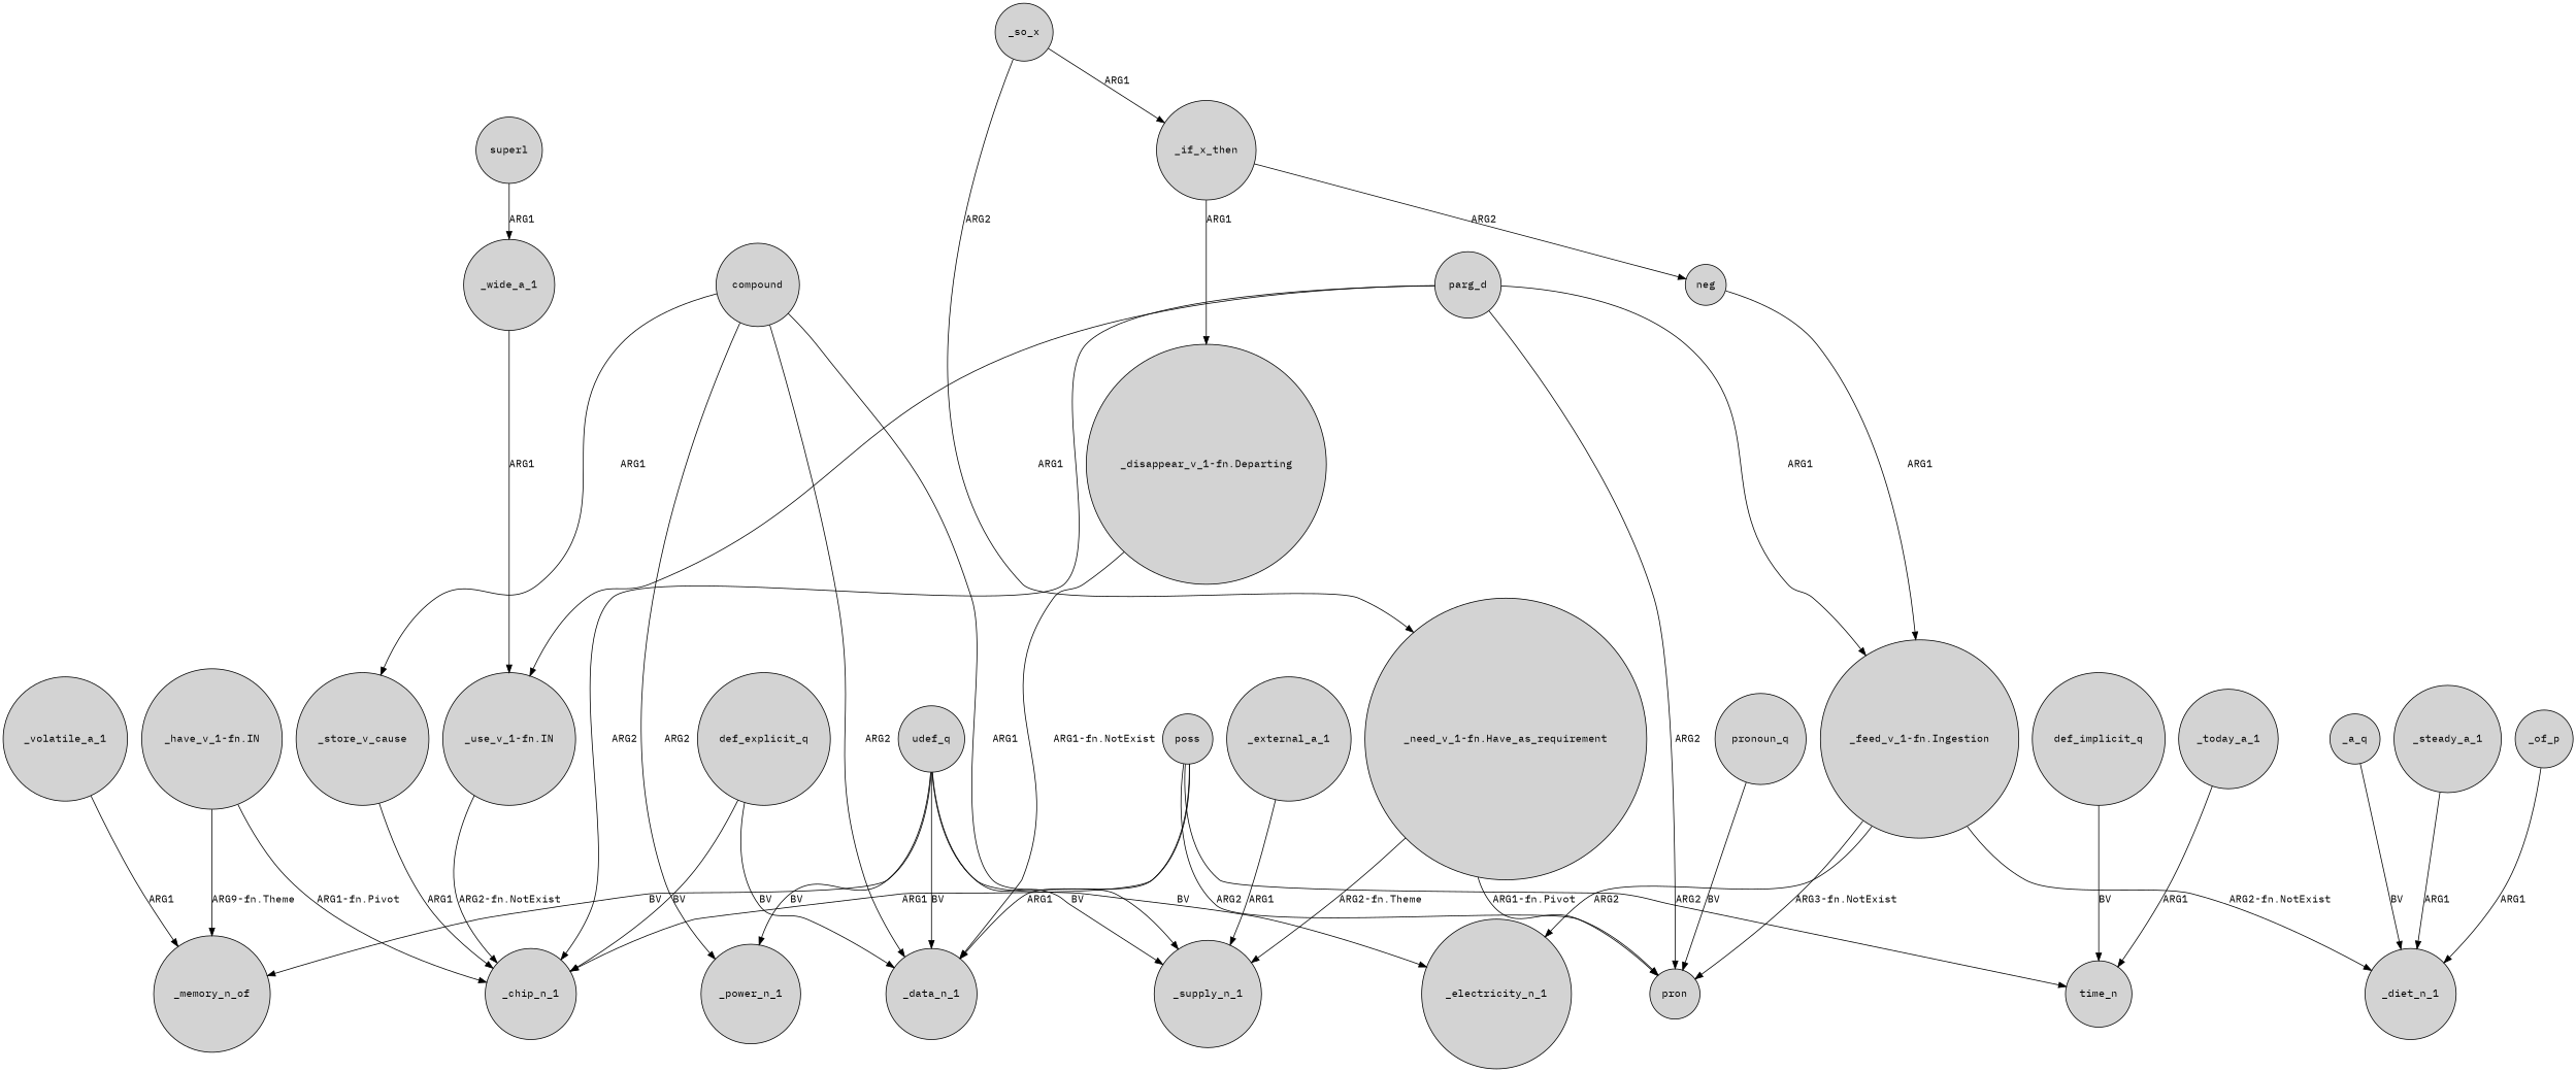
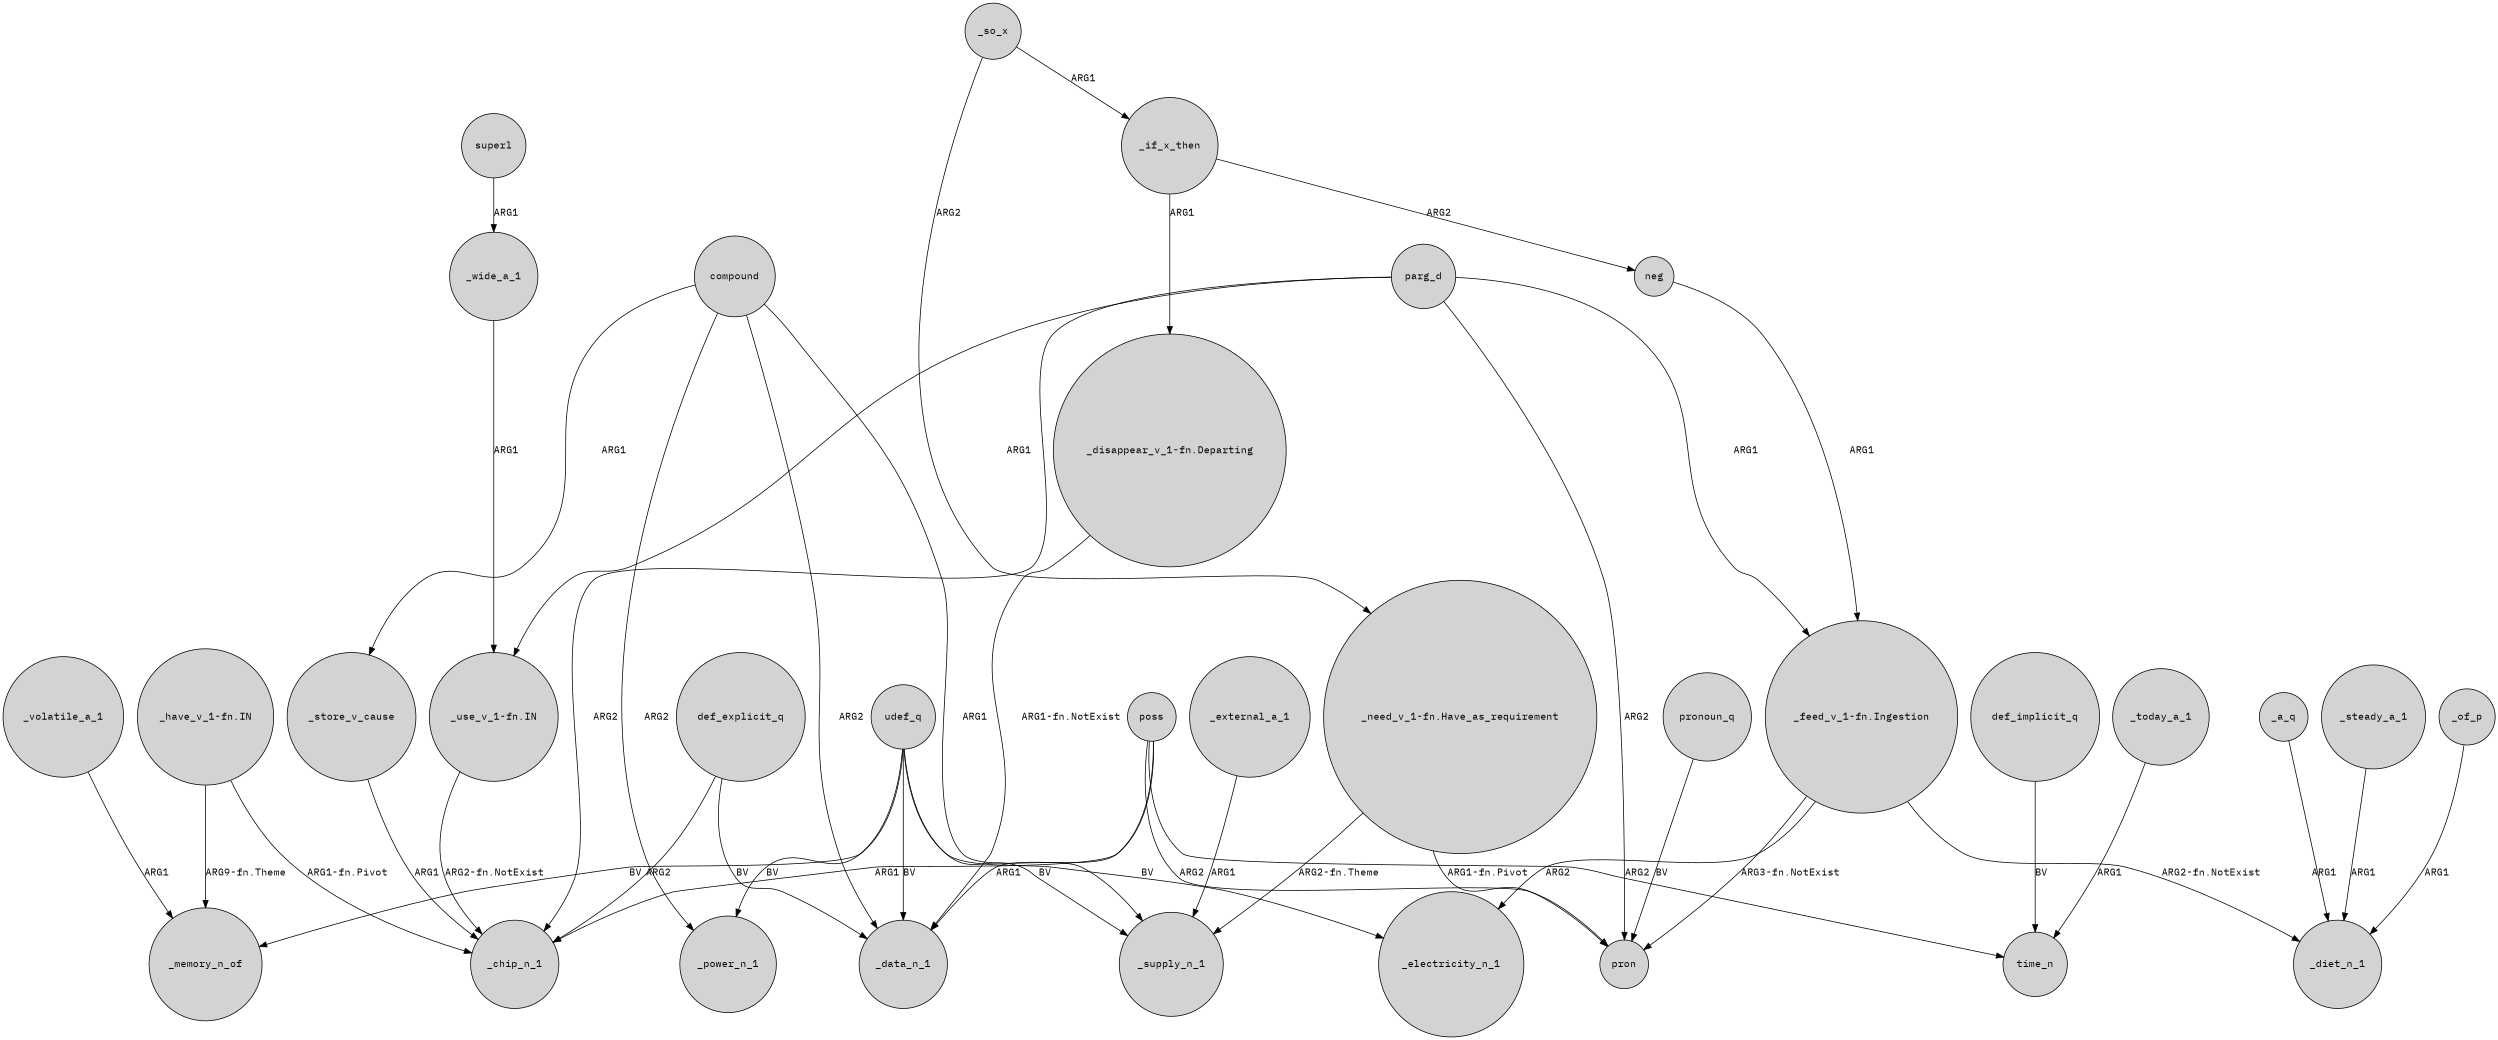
  digraph {
    fontname="IBM Plex Mono"
    node [fontname="IBM Plex Mono" shape=circle style=filled]
    edge [fontname="IBM Plex Mono"]
    _steady_a_1
    _diet_n_1
    "_need_v_1-fn.Have_as_requirement"
    pron
    _supply_n_1
    "_use_v_1-fn.IN"
    _chip_n_1
    superl
    _wide_a_1
    _today_a_1
    time_n
    parg_d
    "_feed_v_1-fn.Ingestion"
    _electricity_n_1
    poss
    _data_n_1
    def_implicit_q
    _so_x
    _if_x_then
    neg
    "_disappear_v_1-fn.Departing"
    _store_v_cause
    def_explicit_q
    _of_p
    udef_q
    _memory_n_of
    _power_n_1
    pronoun_q
    _a_q
    compound
    "_have_v_1-fn.IN"
    _external_a_1
    _volatile_a_1
    _steady_a_1 -> _diet_n_1 [label=ARG1]
    "_need_v_1-fn.Have_as_requirement" -> pron [label="ARG1-fn.Pivot"]
    "_need_v_1-fn.Have_as_requirement" -> _supply_n_1 [label="ARG2-fn.Theme"]
    "_use_v_1-fn.IN" -> _chip_n_1 [label="ARG2-fn.NotExist"]
    superl -> _wide_a_1 [label=ARG1]
    _wide_a_1 -> "_use_v_1-fn.IN" [label=ARG1]
    _today_a_1 -> time_n [label=ARG1]
    parg_d -> pron [label=ARG2]
    parg_d -> "_use_v_1-fn.IN" [label=ARG1]
    parg_d -> _chip_n_1 [label=ARG2]
    parg_d -> "_feed_v_1-fn.Ingestion" [label=ARG1]
    "_feed_v_1-fn.Ingestion" -> _diet_n_1 [label="ARG2-fn.NotExist"]
    "_feed_v_1-fn.Ingestion" -> pron [label="ARG3-fn.NotExist"]
    "_feed_v_1-fn.Ingestion" -> _electricity_n_1 [label=ARG2]
    poss -> pron [label=ARG2]
    poss -> _chip_n_1 [label=ARG1]
    poss -> time_n [label=ARG2]
    poss -> _data_n_1 [label=ARG1]
    def_implicit_q -> time_n [label=BV]
    _so_x -> "_need_v_1-fn.Have_as_requirement" [label=ARG2]
    _so_x -> _if_x_then [label=ARG1]
    _if_x_then -> neg [label=ARG2]
    _if_x_then -> "_disappear_v_1-fn.Departing" [label=ARG1]
    neg -> "_feed_v_1-fn.Ingestion" [label=ARG1]
    "_disappear_v_1-fn.Departing" -> _data_n_1 [label="ARG1-fn.NotExist"]
    _store_v_cause -> _chip_n_1 [label=ARG1]
-   def_explicit_q -> _chip_n_1 [label=BV]
+   def_explicit_q -> _chip_n_1 [label=ARG2]
    def_explicit_q -> _data_n_1 [label=BV]
    _of_p -> _diet_n_1 [label=ARG1]
    udef_q -> _supply_n_1 [label=BV]
    udef_q -> _electricity_n_1 [label=BV]
    udef_q -> _data_n_1 [label=BV]
    udef_q -> _memory_n_of [label=BV]
    udef_q -> _power_n_1 [label=BV]
    pronoun_q -> pron [label=BV]
-   _a_q -> _diet_n_1 [label=BV]
+   _a_q -> _diet_n_1 [label=ARG1]
    compound -> _supply_n_1 [label=ARG1]
    compound -> _data_n_1 [label=ARG2]
    compound -> _store_v_cause [label=ARG1]
    compound -> _power_n_1 [label=ARG2]
    "_have_v_1-fn.IN" -> _chip_n_1 [label="ARG1-fn.Pivot"]
    "_have_v_1-fn.IN" -> _memory_n_of [label="ARG9-fn.Theme"]
    _external_a_1 -> _supply_n_1 [label=ARG1]
    _volatile_a_1 -> _memory_n_of [label=ARG1]
  }
